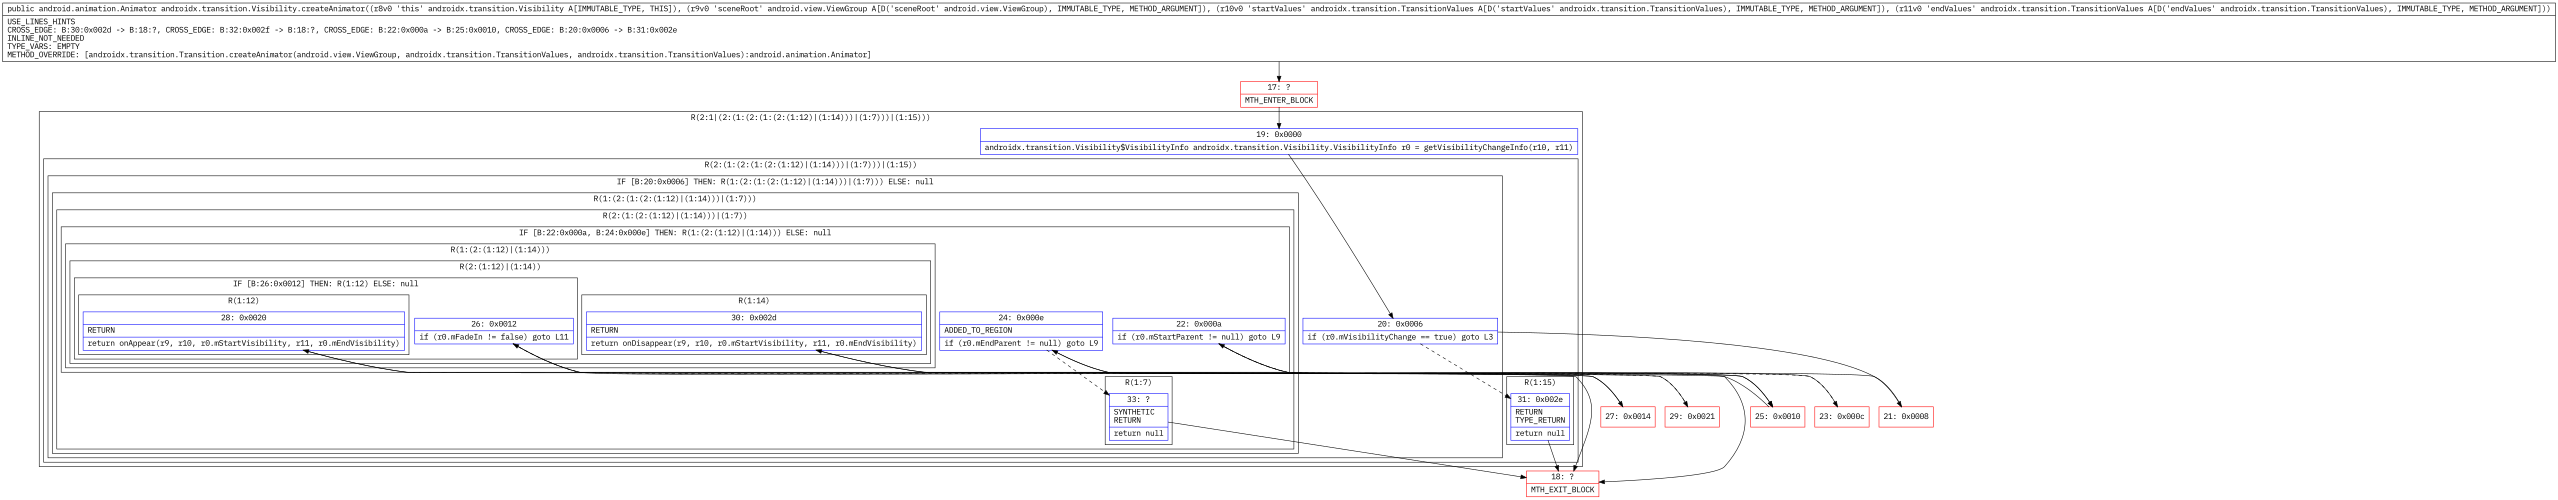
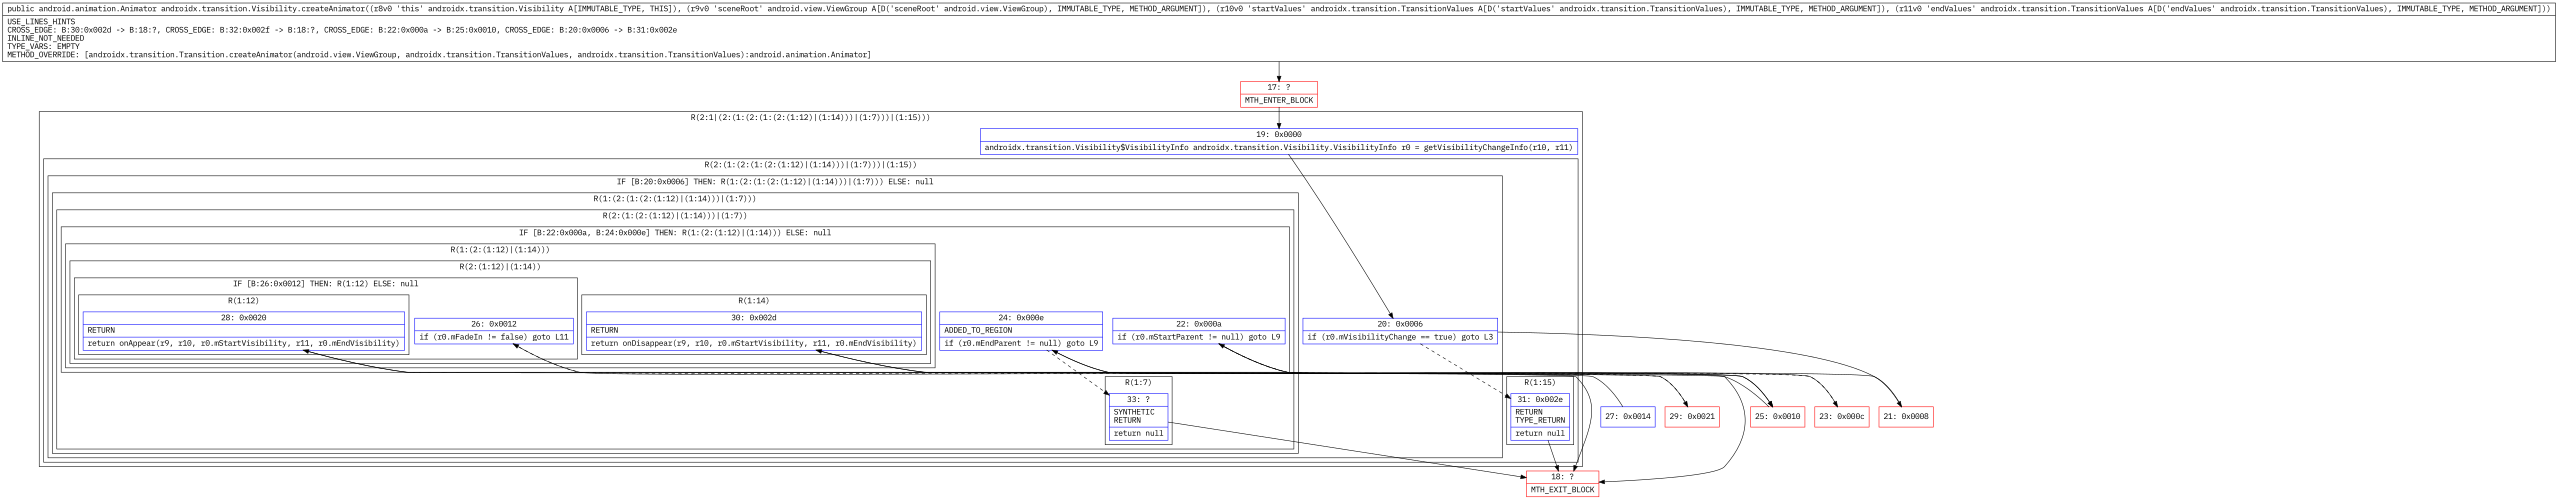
  digraph {
    fontname="IBM Plex Mono"
    node [color=blue fontname="IBM Plex Mono" shape=record]
    edge [fontname="IBM Plex Mono"]
    n1 [label="{28\:\ 0x0020|RETURN\l|return onAppear(r9, r10, r0.mStartVisibility, r11, r0.mEndVisibility)\l}"]
    n2 [label="{26\:\ 0x0012|if (r0.mFadeIn != false) goto L11\l}"]
    n3 [label="{30\:\ 0x002d|RETURN\l|return onDisappear(r9, r10, r0.mStartVisibility, r11, r0.mEndVisibility)\l}"]
    n4 [label="{22\:\ 0x000a|if (r0.mStartParent != null) goto L9\l}"]
    n5 [label="{24\:\ 0x000e|ADDED_TO_REGION\l|if (r0.mEndParent != null) goto L9\l}"]
    n6 [label="{33\:\ ?|SYNTHETIC\lRETURN\l|return null\l}"]
    n7 [label="{20\:\ 0x0006|if (r0.mVisibilityChange == true) goto L3\l}"]
    n8 [label="{31\:\ 0x002e|RETURN\lTYPE_RETURN\l|return null\l}"]
    n9 [label="{19\:\ 0x0000|androidx.transition.Visibility$VisibilityInfo androidx.transition.Visibility.VisibilityInfo r0 = getVisibilityChangeInfo(r10, r11)\l}"]
    n10 [color=red label="{18\:\ ?|MTH_EXIT_BLOCK\l}"]
-   n11 [color=red label="{27\:\ 0x0014}"]
+   n11 [label="{27\:\ 0x0014}"]
    n12 [color=red label="{29\:\ 0x0021}"]
    n13 [color=red label="{23\:\ 0x000c}"]
    n14 [color=red label="{25\:\ 0x0010}"]
    n15 [color=red label="{21\:\ 0x0008}"]
    n16 [color=red label="{17\:\ ?|MTH_ENTER_BLOCK\l}"]
    n17 [label="{public android.animation.Animator androidx.transition.Visibility.createAnimator((r8v0 'this' androidx.transition.Visibility A[IMMUTABLE_TYPE, THIS]), (r9v0 'sceneRoot' android.view.ViewGroup A[D('sceneRoot' android.view.ViewGroup), IMMUTABLE_TYPE, METHOD_ARGUMENT]), (r10v0 'startValues' androidx.transition.TransitionValues A[D('startValues' androidx.transition.TransitionValues), IMMUTABLE_TYPE, METHOD_ARGUMENT]), (r11v0 'endValues' androidx.transition.TransitionValues A[D('endValues' androidx.transition.TransitionValues), IMMUTABLE_TYPE, METHOD_ARGUMENT]))  | USE_LINES_HINTS\lCROSS_EDGE: B:30:0x002d \-\> B:18:?, CROSS_EDGE: B:32:0x002f \-\> B:18:?, CROSS_EDGE: B:22:0x000a \-\> B:25:0x0010, CROSS_EDGE: B:20:0x0006 \-\> B:31:0x002e\lINLINE_NOT_NEEDED\lTYPE_VARS: EMPTY\lMETHOD_OVERRIDE: [androidx.transition.Transition.createAnimator(android.view.ViewGroup, androidx.transition.TransitionValues, androidx.transition.TransitionValues):android.animation.Animator]\l}" color=""]
    subgraph cluster_1 {
      label="R(2:1|(2:(1:(2:(1:(2:(1:12)|(1:14)))|(1:7)))|(1:15)))"
      n9
      subgraph cluster_2 {
        label="R(2:(1:(2:(1:(2:(1:12)|(1:14)))|(1:7)))|(1:15))"
        subgraph cluster_3 {
          label="IF [B:20:0x0006] THEN: R(1:(2:(1:(2:(1:12)|(1:14)))|(1:7))) ELSE: null"
          n7
          subgraph cluster_4 {
            label="R(1:(2:(1:(2:(1:12)|(1:14)))|(1:7)))"
            subgraph cluster_5 {
              label="R(2:(1:(2:(1:12)|(1:14)))|(1:7))"
              subgraph cluster_6 {
                label="IF [B:22:0x000a, B:24:0x000e] THEN: R(1:(2:(1:12)|(1:14))) ELSE: null"
                n4
                n5
                subgraph cluster_7 {
                  label="R(1:(2:(1:12)|(1:14)))"
                  subgraph cluster_8 {
                    label="R(2:(1:12)|(1:14))"
                    subgraph cluster_9 {
                      label="IF [B:26:0x0012] THEN: R(1:12) ELSE: null"
                      n2
                      subgraph cluster_10 {
                        label="R(1:12)"
                        n1
                      }
                    }
                    subgraph cluster_11 {
                      label="R(1:14)"
                      n3
                    }
                  }
                }
              }
              subgraph cluster_12 {
                label="R(1:7)"
                n6
              }
            }
          }
        }
        subgraph cluster_13 {
          label="R(1:15)"
          n8
        }
      }
    }
    n1 -> n10
-   n2 -> n11
    n2 -> n12 [style=dashed]
    n3 -> n10
    n4 -> n13 [style=dashed]
    n4 -> n14
    n5 -> n6 [style=dashed]
    n5 -> n14
    n6 -> n10
    n7 -> n8 [style=dashed]
    n7 -> n15
    n8 -> n10
    n9 -> n7
    n11 -> n1
    n12 -> n3
    n13 -> n5
    n14 -> n2
    n15 -> n4
    n16 -> n9
    n17 -> n16
  }
